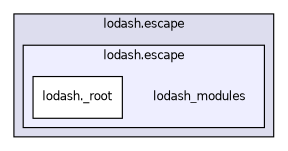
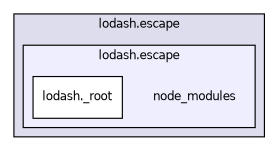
  digraph {
    compound=true
    node [fontname=Helvetica fontsize=10]
-   n1 [label=lodash_modules shape=plaintext]
+   n1 [label=node_modules shape=plaintext]
    n2 [color=black fillcolor=white label="lodash._root" shape=box style=filled]
    subgraph cluster_1 {
      bgcolor="#ddddee"
      fontname=Helvetica
      fontsize=10
      label="lodash.escape"
      pencolor=black
      subgraph cluster_2 {
        bgcolor="#eeeeff"
        fontname=Helvetica
        fontsize=10
        pencolor=black
        n1
        n2
      }
    }
  }
